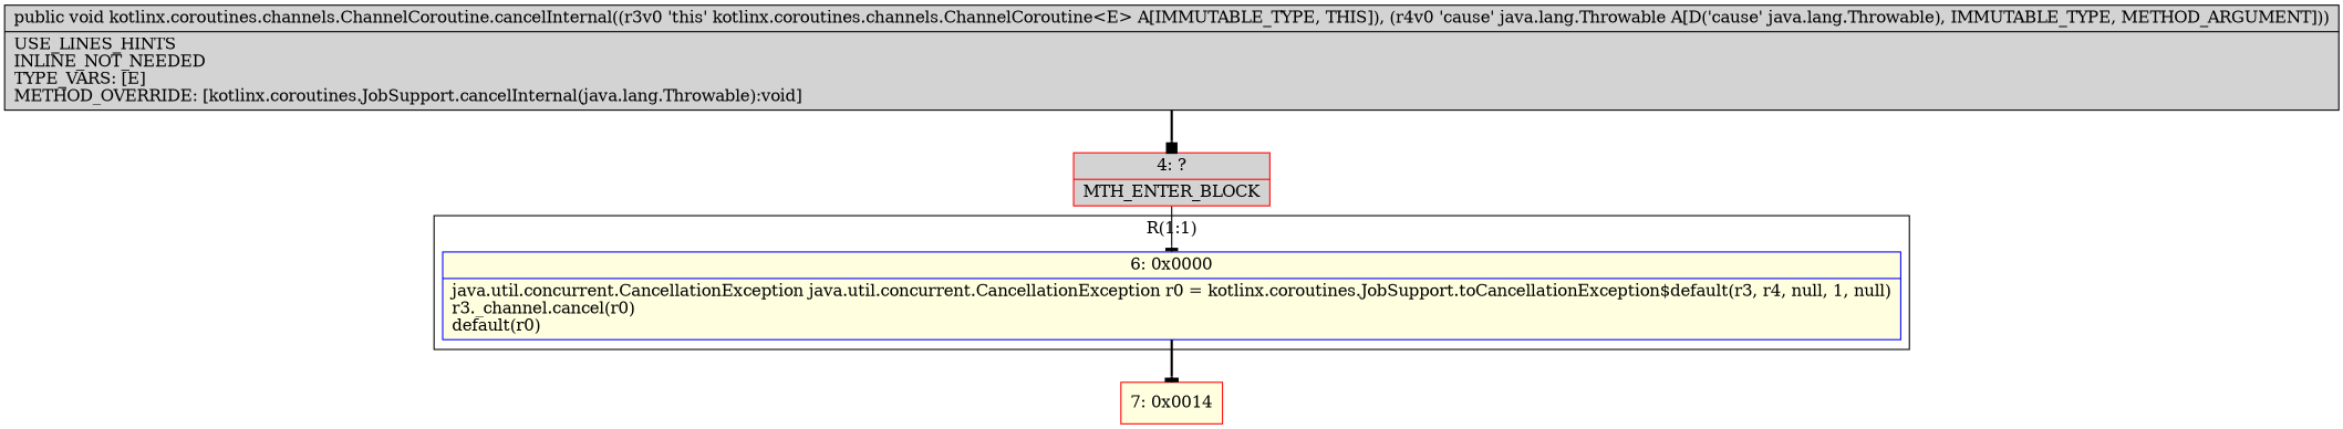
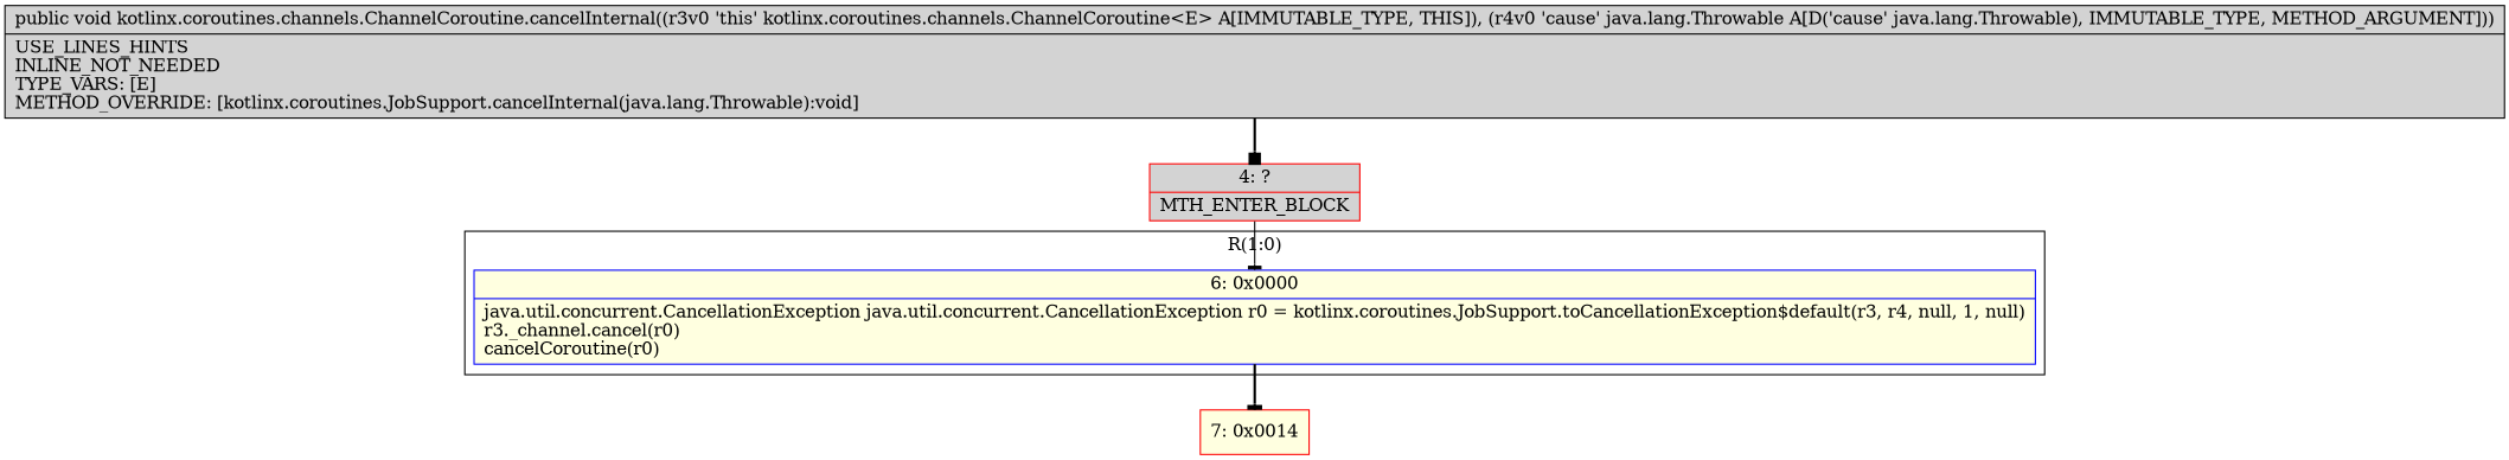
  digraph {
    node [color=red fillcolor=lightyellow shape=record style=filled]
    edge [arrowhead=tee style=bold]
-   n1 [color=blue label="{6\:\ 0x0000|java.util.concurrent.CancellationException java.util.concurrent.CancellationException r0 = kotlinx.coroutines.JobSupport.toCancellationException$default(r3, r4, null, 1, null)\lr3._channel.cancel(r0)\ldefault(r0)\l}"]
+   n1 [color=blue label="{6\:\ 0x0000|java.util.concurrent.CancellationException java.util.concurrent.CancellationException r0 = kotlinx.coroutines.JobSupport.toCancellationException$default(r3, r4, null, 1, null)\lr3._channel.cancel(r0)\lcancelCoroutine(r0)\l}"]
    n2 [label="{7\:\ 0x0014}"]
    n3 [fillcolor=lightgrey label="{4\:\ ?|MTH_ENTER_BLOCK\l}"]
    n4 [fillcolor=lightgrey label="{public void kotlinx.coroutines.channels.ChannelCoroutine.cancelInternal((r3v0 'this' kotlinx.coroutines.channels.ChannelCoroutine\<E\> A[IMMUTABLE_TYPE, THIS]), (r4v0 'cause' java.lang.Throwable A[D('cause' java.lang.Throwable), IMMUTABLE_TYPE, METHOD_ARGUMENT]))  | USE_LINES_HINTS\lINLINE_NOT_NEEDED\lTYPE_VARS: [E]\lMETHOD_OVERRIDE: [kotlinx.coroutines.JobSupport.cancelInternal(java.lang.Throwable):void]\l}" color=""]
    subgraph cluster_1 {
-     label="R(1:1)"
+     label="R(1:0)"
      n1
    }
    n1 -> n2
    n3 -> n1 [style=solid]
    n4 -> n3 [arrowhead=box]
  }
